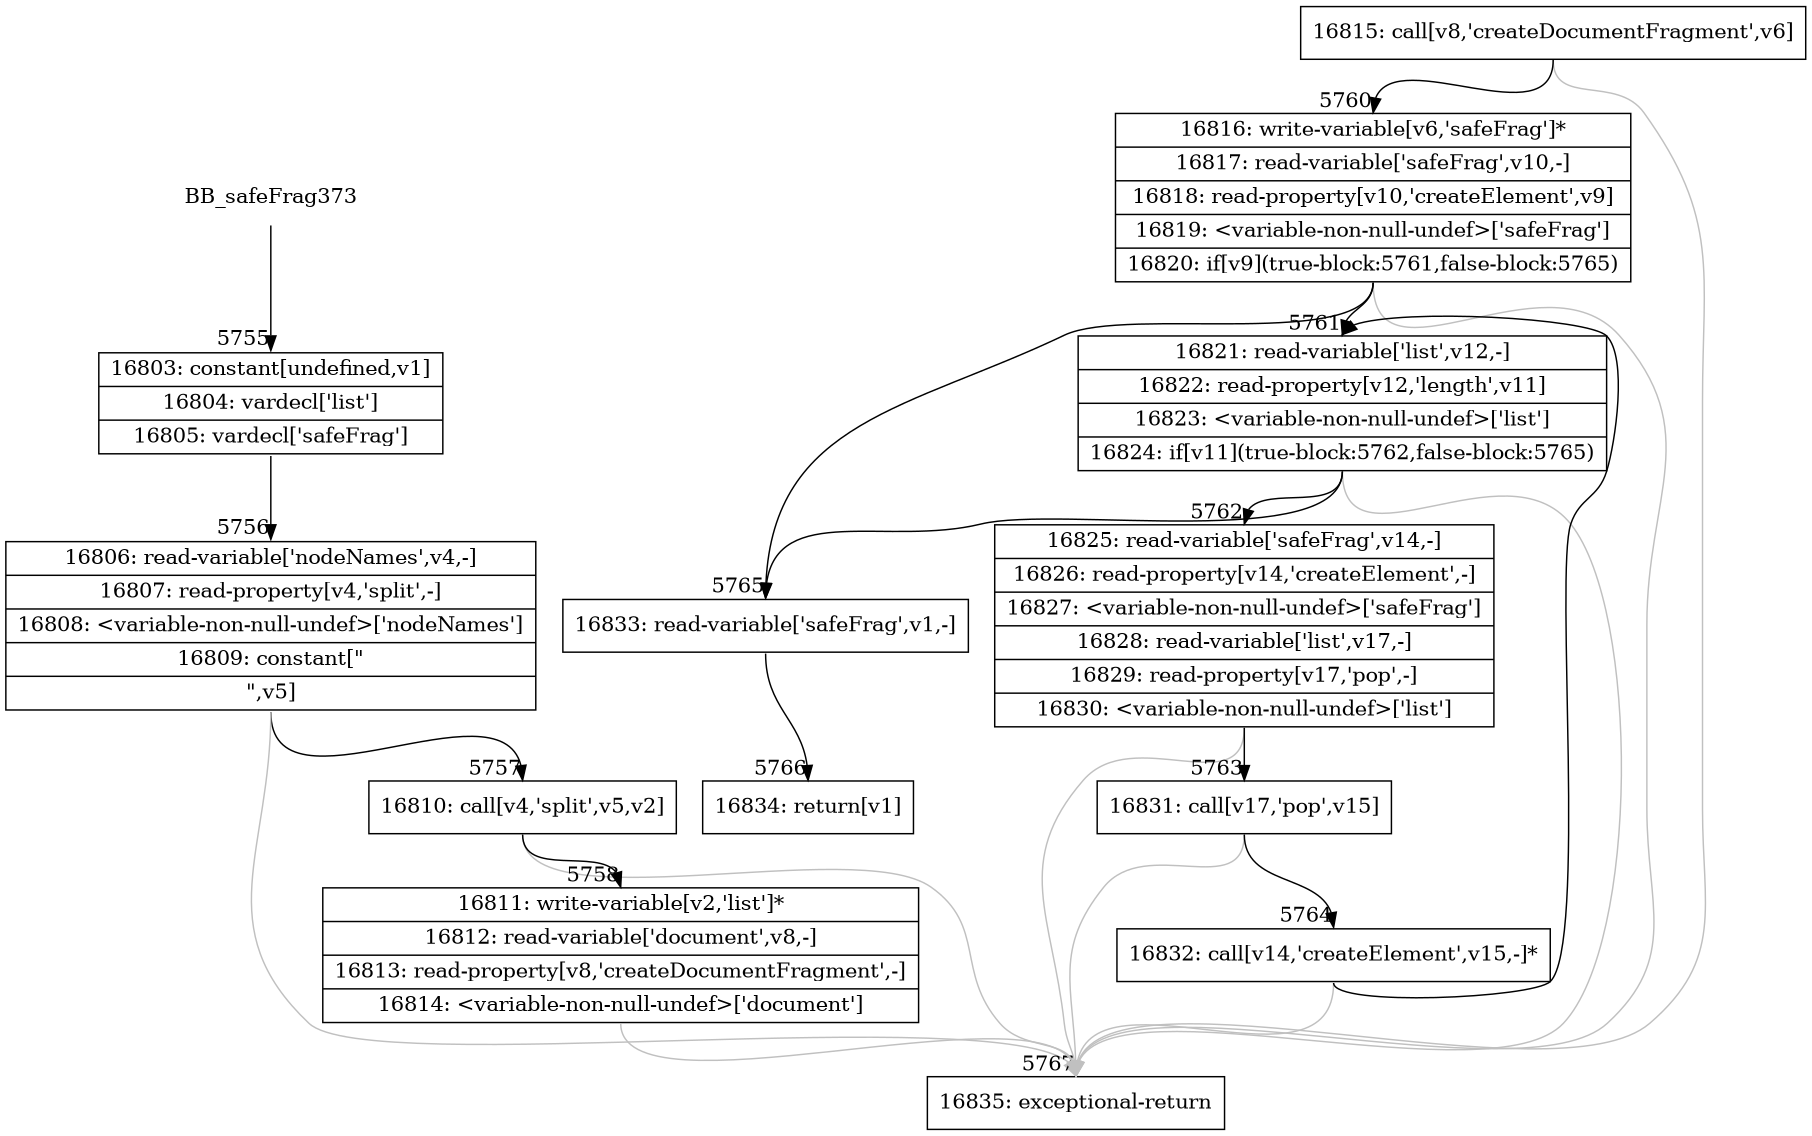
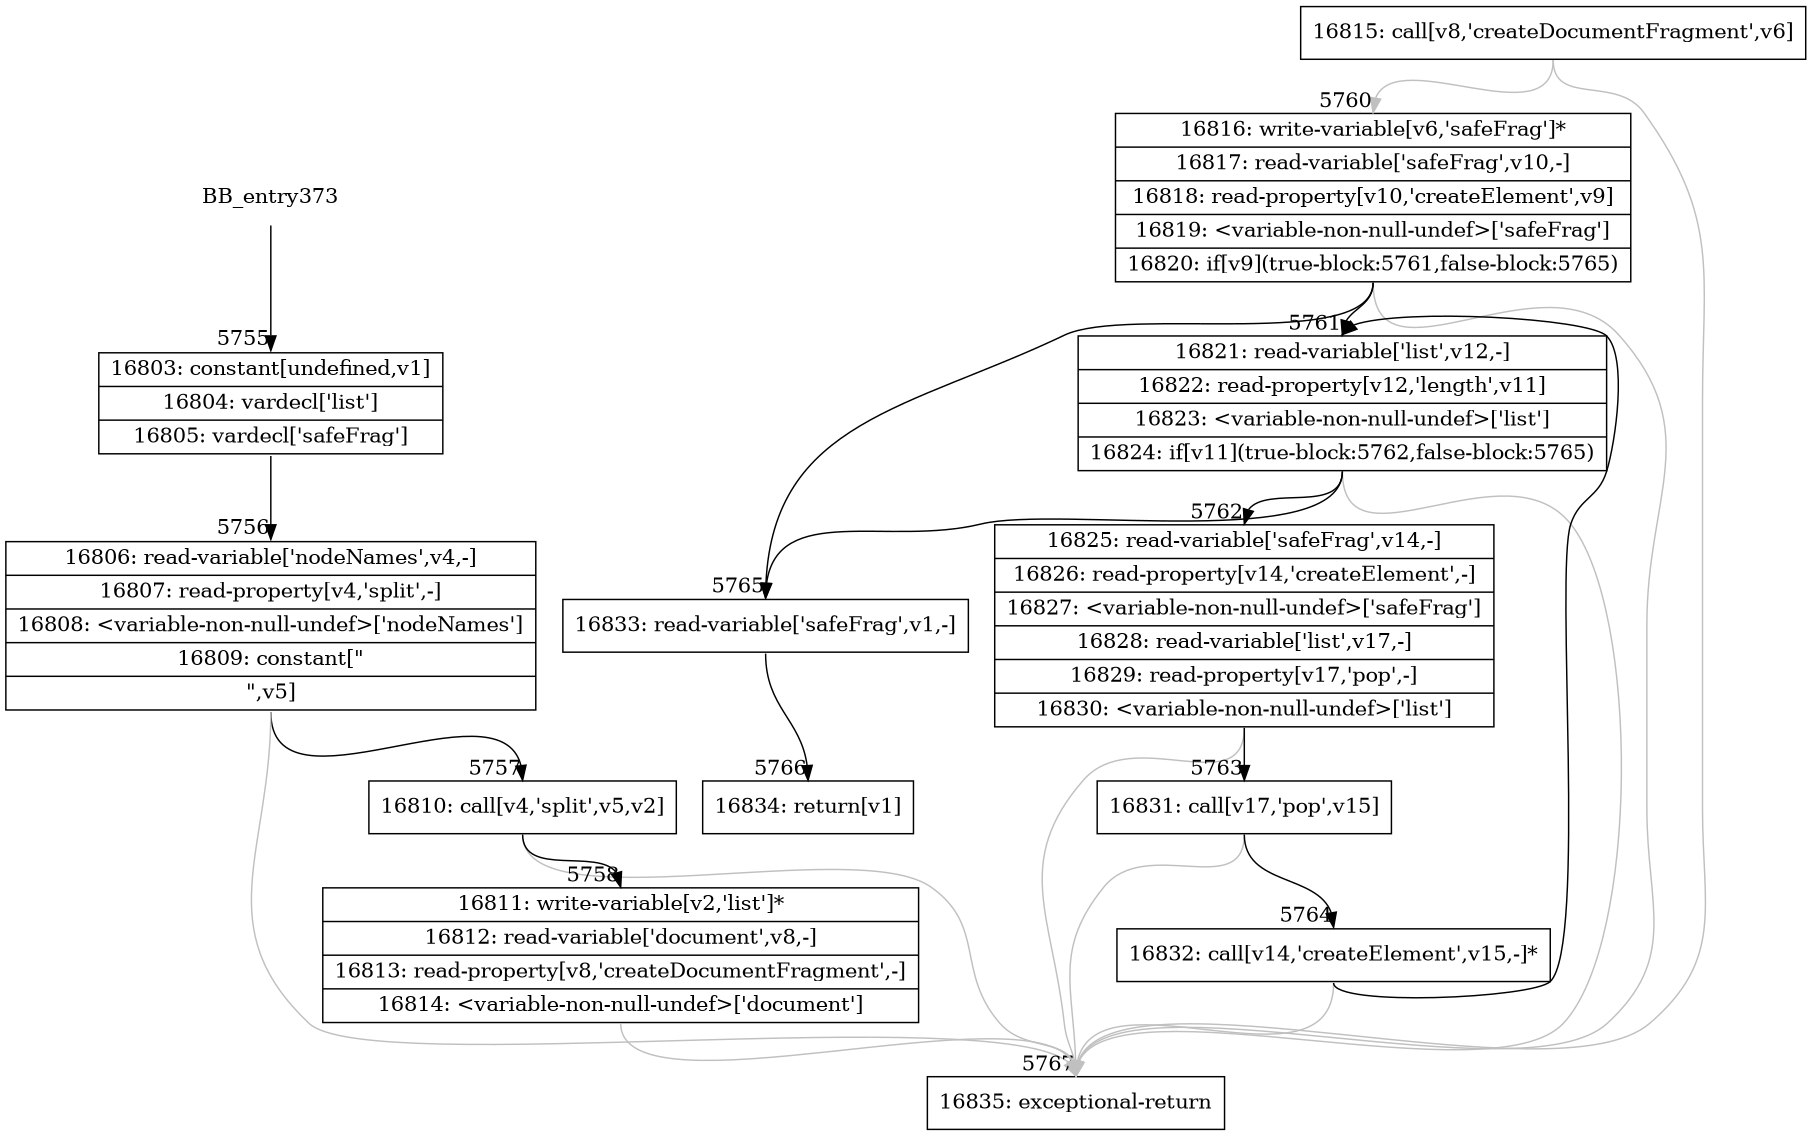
  digraph {
    rankdir=TD
    node [shape=record]
    edge [headport=n tailport=s]
-   BB_entry373 [shape=none label=BB_safeFrag373]
+   BB_entry373 [shape=none]
    n2 [label="{16803: constant[undefined,v1]|16804: vardecl['list']|16805: vardecl['safeFrag']}"]
    n3 [label="{16806: read-variable['nodeNames',v4,-]|16807: read-property[v4,'split',-]|16808: \<variable-non-null-undef\>['nodeNames']|16809: constant[\"|\",v5]}"]
    n4 [label="{16810: call[v4,'split',v5,v2]}"]
    n5 [label="{16835: exceptional-return}"]
    n6 [label="{16811: write-variable[v2,'list']*|16812: read-variable['document',v8,-]|16813: read-property[v8,'createDocumentFragment',-]|16814: \<variable-non-null-undef\>['document']}"]
    n7 [label="{16815: call[v8,'createDocumentFragment',v6]}"]
    n8 [label="{16816: write-variable[v6,'safeFrag']*|16817: read-variable['safeFrag',v10,-]|16818: read-property[v10,'createElement',v9]|16819: \<variable-non-null-undef\>['safeFrag']|16820: if[v9](true-block:5761,false-block:5765)}"]
    n9 [label="{16821: read-variable['list',v12,-]|16822: read-property[v12,'length',v11]|16823: \<variable-non-null-undef\>['list']|16824: if[v11](true-block:5762,false-block:5765)}"]
    n10 [label="{16833: read-variable['safeFrag',v1,-]}"]
    n11 [label="{16825: read-variable['safeFrag',v14,-]|16826: read-property[v14,'createElement',-]|16827: \<variable-non-null-undef\>['safeFrag']|16828: read-variable['list',v17,-]|16829: read-property[v17,'pop',-]|16830: \<variable-non-null-undef\>['list']}"]
    n12 [label="{16834: return[v1]}"]
    n13 [label="{16831: call[v17,'pop',v15]}"]
    n14 [label="{16832: call[v14,'createElement',v15,-]*}"]
    BB_entry373 -> n2 [headlabel="    5755"]
    n2 -> n3 [headlabel="      5756"]
    n3 -> n4 [headlabel="      5757"]
    n3 -> n5 [color=gray headlabel="      5767"]
    n4 -> n5 [color=gray]
    n4 -> n6 [headlabel="      5758"]
    n6 -> n5 [color=gray]
    n7 -> n5 [color=gray]
-   n7 -> n8 [headlabel="      5760"]
+   n7 -> n8 [headlabel="      5760" color=gray]
    n8 -> n5 [color=gray]
    n8 -> n9 [headlabel="      5761"]
    n8 -> n10 [headlabel="      5765"]
    n9 -> n5 [color=gray]
    n9 -> n10
    n9 -> n11 [headlabel="      5762"]
    n10 -> n12 [headlabel="      5766"]
    n11 -> n5 [color=gray]
    n11 -> n13 [headlabel="      5763"]
    n13 -> n5 [color=gray]
    n13 -> n14 [headlabel="      5764"]
    n14 -> n5 [color=gray]
    n14 -> n9
  }
